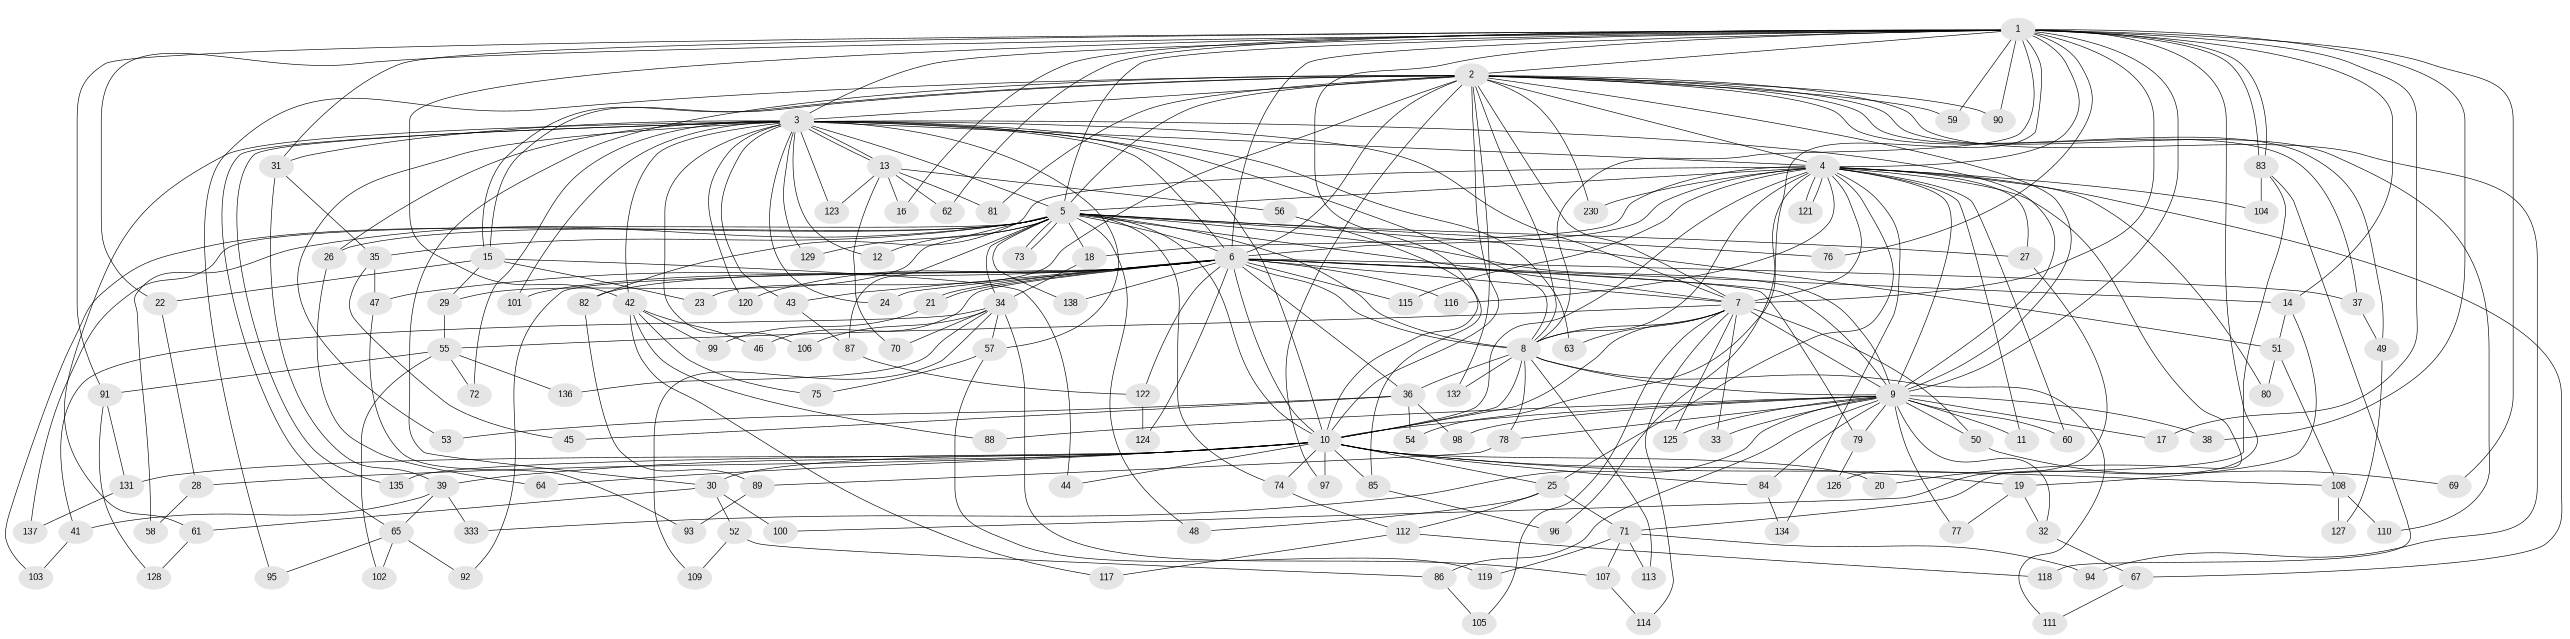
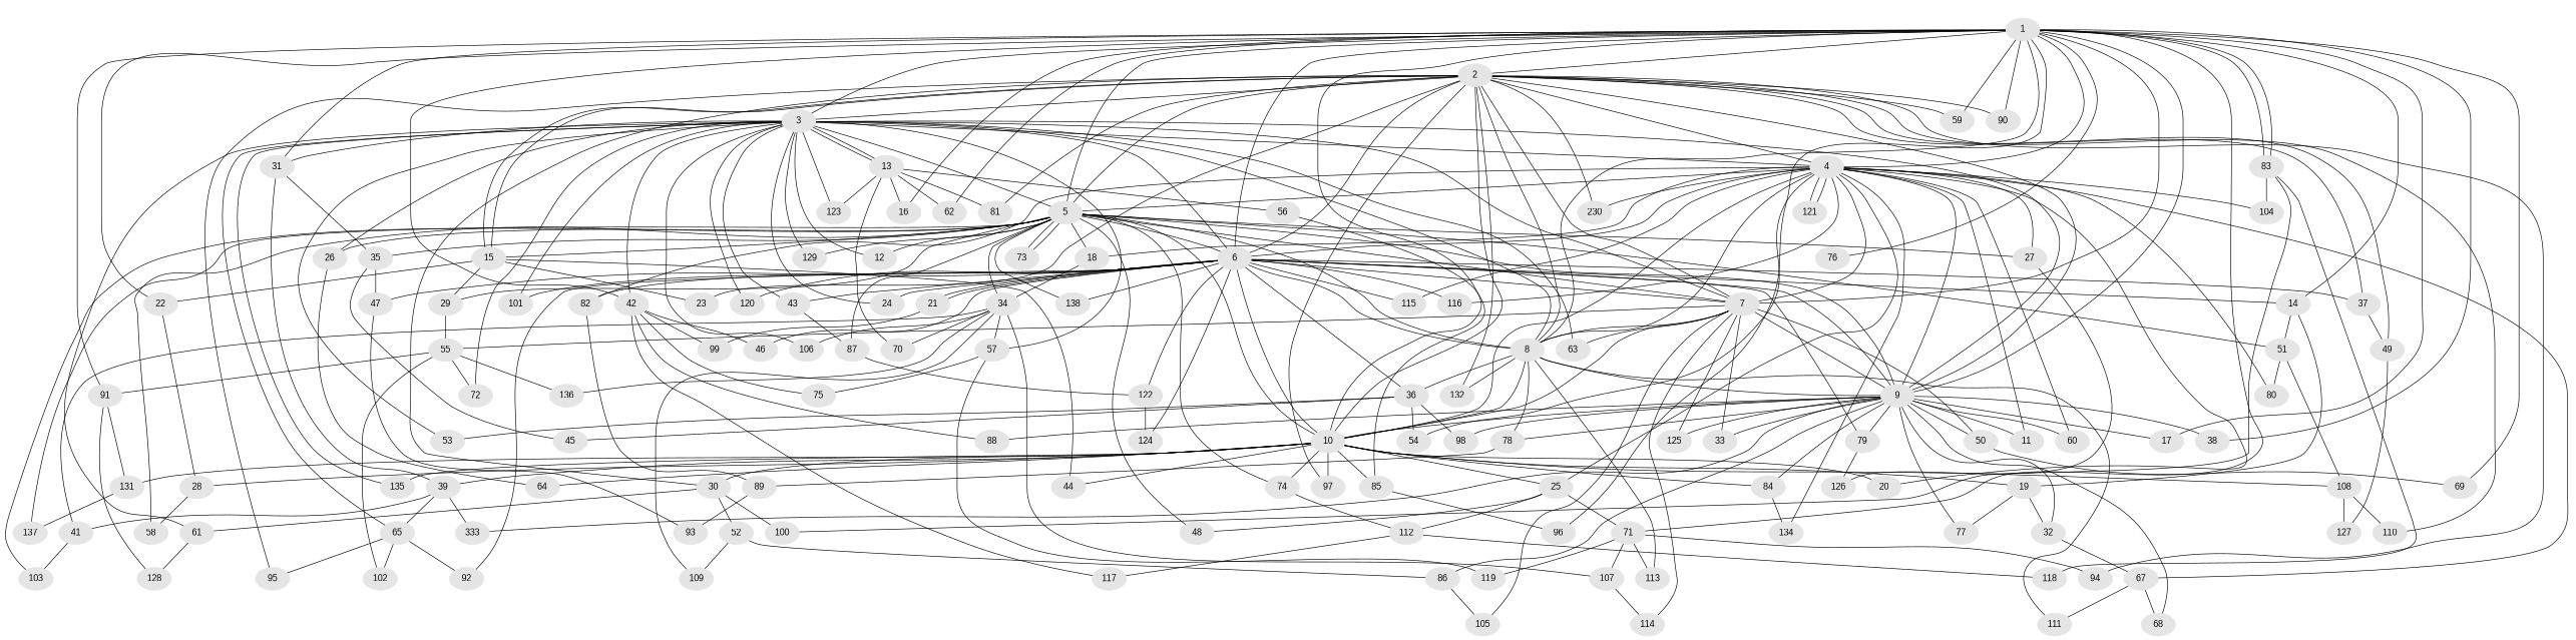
  graph {
    fontname="Liberation Sans"
    node [color=gray90 fontname="Liberation Sans" style=filled]
    edge [fontname="Liberation Sans"]
    1
    2
    3
    4
    5
    6
    7
    8
    9
    10
    14
    16
    17
    22
    31
    38
    42
    59
    62
    69
    71
    76
    83
    90
    91
    96
    15
    23
    30
    37
    49
    81
    94
    95
    97
    110
    n37 [label=230]
    132
    12
    13
    24
    26
    43
    53
    57
    61
    63
    65
    72
    101
    106
    120
    123
    129
    135
    11
    18
    20
    25
    27
    54
    60
    67
    80
    82
    104
    115
    116
    121
    134
    29
    34
    35
    48
    51
    58
    73
    74
    87
    103
    137
    138
    21
    36
    46
    47
    79
    92
    122
    124
    33
    50
    55
    105
    114
    125
    78
    111
    113
    32
+   68
    77
    84
    86
    88
    98
    n107 [label=333]
    19
    28
    39
    44
    64
    85
    108
    131
    99
    75
    117
    107
    119
    100
    118
    128
    52
    127
    56
    70
    102
    112
    126
    89
    41
    109
    136
    45
    93
    1 -- 2
    1 -- 3
    1 -- 4
    1 -- 5
    1 -- 6
    1 -- 7
    1 -- 8
    1 -- 9
    1 -- 10
    1 -- 14
    1 -- 16
    1 -- 17
    1 -- 22
    1 -- 31
    1 -- 38
    1 -- 42
    1 -- 59
    1 -- 62
    1 -- 69
    1 -- 71
    1 -- 76
    1 -- 83
    1 -- 83
    1 -- 90
    1 -- 91
    1 -- 96
    2 -- 3
    2 -- 4
    2 -- 5
    2 -- 6
    2 -- 7
    2 -- 8
    2 -- 9
    2 -- 10
    2 -- 59
    2 -- 90
    2 -- 15
    2 -- 15
    2 -- 23
    2 -- 30
    2 -- 37
    2 -- 49
    2 -- 81
    2 -- 94
    2 -- 95
    2 -- 97
    2 -- 110
    2 -- n37
    2 -- 132
    3 -- 4
    3 -- 5
    3 -- 6
    3 -- 7
    3 -- 8
    3 -- 9
-   3 -- 10
    3 -- 31
    3 -- 42
    3 -- 12
    3 -- 13
    3 -- 13
    3 -- 24
    3 -- 26
    3 -- 43
    3 -- 53
    3 -- 57
    3 -- 61
    3 -- 63
    3 -- 65
    3 -- 72
    3 -- 101
    3 -- 106
    3 -- 120
    3 -- 123
    3 -- 129
    3 -- 135
    4 -- 5
    4 -- 6
    4 -- 7
    4 -- 8
    4 -- 9
    4 -- 10
    4 -- n37
    4 -- 11
    4 -- 18
    4 -- 20
    4 -- 25
    4 -- 27
    4 -- 54
    4 -- 60
    4 -- 67
    4 -- 80
    4 -- 82
    4 -- 104
    4 -- 115
    4 -- 116
    4 -- 121
    4 -- 121
    4 -- 134
    5 -- 6
    5 -- 7
    5 -- 8
    5 -- 9
    5 -- 10
-   5 -- 76
+   5 -- 15
    5 -- 12
    5 -- 26
    5 -- 129
    5 -- 18
    5 -- 27
    5 -- 29
    5 -- 34
    5 -- 35
    5 -- 48
    5 -- 51
    5 -- 58
    5 -- 73
    5 -- 73
    5 -- 74
    5 -- 87
    5 -- 103
    5 -- 137
    5 -- 138
    6 -- 7
    6 -- 8
    6 -- 9
    6 -- 10
    6 -- 14
    6 -- 37
    6 -- 24
    6 -- 43
    6 -- 101
    6 -- 120
    6 -- 82
    6 -- 115
    6 -- 116
    6 -- 138
    6 -- 21
    6 -- 21
    6 -- 36
    6 -- 46
    6 -- 47
    6 -- 79
    6 -- 92
    6 -- 122
    6 -- 124
    7 -- 8
    7 -- 9
    7 -- 10
    7 -- 63
    7 -- 33
    7 -- 50
    7 -- 55
    7 -- 105
    7 -- 114
    7 -- 125
    8 -- 9
    8 -- 10
    8 -- 132
    8 -- 36
    8 -- 78
    8 -- 111
    8 -- 113
    9 -- 10
    9 -- 17
    9 -- 38
    9 -- 11
    9 -- 60
    9 -- 79
    9 -- 33
    9 -- 50
    9 -- 125
    9 -- 78
    9 -- 32
+   9 -- 68
    9 -- 77
    9 -- 84
    9 -- 86
    9 -- 88
    9 -- 98
    9 -- n107
    10 -- 30
    10 -- 97
    10 -- 135
    10 -- 20
    10 -- 25
    10 -- 74
    10 -- 84
    10 -- 19
    10 -- 28
    10 -- 39
    10 -- 44
    10 -- 64
    10 -- 85
    10 -- 108
    10 -- 131
    14 -- 51
    14 -- 19
    22 -- 28
    31 -- 35
    31 -- 39
    42 -- 46
    42 -- 88
    42 -- 99
    42 -- 75
    42 -- 117
    71 -- 94
    71 -- 113
    71 -- 107
    71 -- 119
    83 -- 104
    83 -- 100
    83 -- 118
    91 -- 131
    91 -- 128
    15 -- 22
    15 -- 23
    15 -- 29
    15 -- 44
    30 -- 61
    30 -- 100
    30 -- 52
    37 -- 49
    49 -- 127
    13 -- 16
    13 -- 62
    13 -- 81
    13 -- 123
    13 -- 56
    13 -- 70
    26 -- 64
    43 -- 87
    57 -- 75
    57 -- 119
    61 -- 128
    65 -- 95
    65 -- 92
    65 -- 102
    18 -- 34
    25 -- 71
    25 -- 48
    25 -- 112
    27 -- 126
    67 -- 111
+   67 -- 68
    82 -- 89
    29 -- 55
    34 -- 57
    34 -- 106
    34 -- 107
    34 -- 70
    34 -- 41
    34 -- 109
    34 -- 136
    35 -- 47
    35 -- 45
    51 -- 80
    51 -- 108
    74 -- 112
    87 -- 122
    21 -- 99
    36 -- 53
    36 -- 54
    36 -- 98
    36 -- 45
    47 -- 93
    79 -- 126
    122 -- 124
    50 -- 69
    55 -- 91
    55 -- 72
    55 -- 102
    55 -- 136
    78 -- 89
    32 -- 67
    84 -- 134
    86 -- 105
    19 -- 32
    19 -- 77
    28 -- 58
    39 -- 65
    39 -- n107
    39 -- 41
    85 -- 96
    108 -- 110
    108 -- 127
    131 -- 137
    107 -- 114
    52 -- 86
    52 -- 109
    56 -- 85
    112 -- 117
    112 -- 118
    89 -- 93
    41 -- 103
  }
